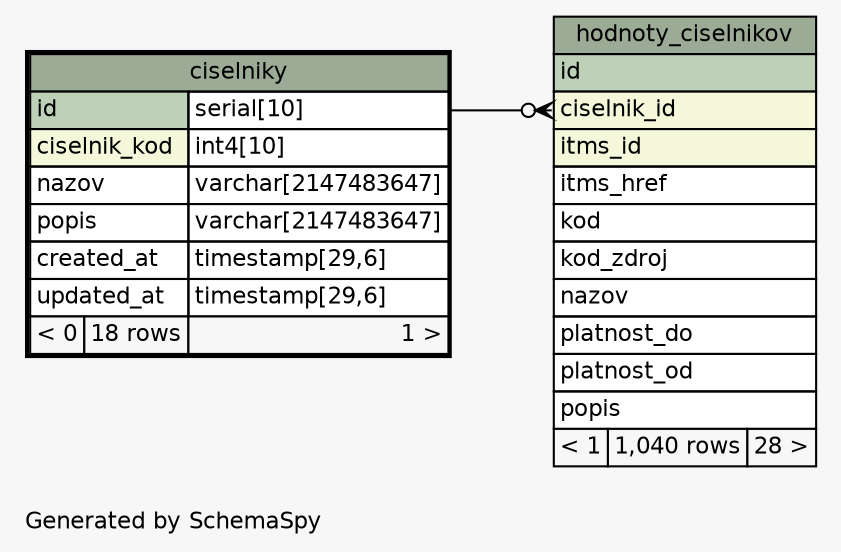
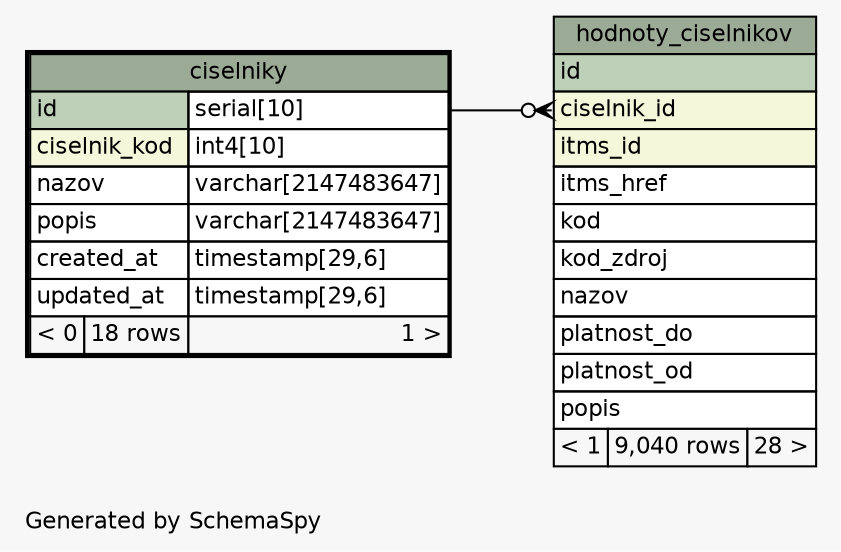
  digraph {
    bgcolor="#f7f7f7"
    fontname=Helvetica
    fontsize=11
    label="\nGenerated by SchemaSpy"
    labeljust=l
    nodesep=0.18
    rankdir=RL
    ranksep=0.46
    node [fontname=Helvetica fontsize=11 shape=plaintext]
-   n1 [label=<     <TABLE BORDER="0" CELLBORDER="1" CELLSPACING="0" BGCOLOR="#ffffff">       <TR><TD COLSPAN="3" BGCOLOR="#9bab96" ALIGN="CENTER">hodnoty_ciselnikov</TD></TR>       <TR><TD PORT="id" COLSPAN="3" BGCOLOR="#bed1b8" ALIGN="LEFT">id</TD></TR>       <TR><TD PORT="ciselnik_id" COLSPAN="3" BGCOLOR="#f4f7da" ALIGN="LEFT">ciselnik_id</TD></TR>       <TR><TD PORT="itms_id" COLSPAN="3" BGCOLOR="#f4f7da" ALIGN="LEFT">itms_id</TD></TR>       <TR><TD PORT="itms_href" COLSPAN="3" ALIGN="LEFT">itms_href</TD></TR>       <TR><TD PORT="kod" COLSPAN="3" ALIGN="LEFT">kod</TD></TR>       <TR><TD PORT="kod_zdroj" COLSPAN="3" ALIGN="LEFT">kod_zdroj</TD></TR>       <TR><TD PORT="nazov" COLSPAN="3" ALIGN="LEFT">nazov</TD></TR>       <TR><TD PORT="platnost_do" COLSPAN="3" ALIGN="LEFT">platnost_do</TD></TR>       <TR><TD PORT="platnost_od" COLSPAN="3" ALIGN="LEFT">platnost_od</TD></TR>       <TR><TD PORT="popis" COLSPAN="3" ALIGN="LEFT">popis</TD></TR>       <TR><TD ALIGN="LEFT" BGCOLOR="#f7f7f7">&lt; 1</TD><TD ALIGN="RIGHT" BGCOLOR="#f7f7f7">1,040 rows</TD><TD ALIGN="RIGHT" BGCOLOR="#f7f7f7">28 &gt;</TD></TR>     </TABLE>>]
+   n1 [label=<     <TABLE BORDER="0" CELLBORDER="1" CELLSPACING="0" BGCOLOR="#ffffff">       <TR><TD COLSPAN="3" BGCOLOR="#9bab96" ALIGN="CENTER">hodnoty_ciselnikov</TD></TR>       <TR><TD PORT="id" COLSPAN="3" BGCOLOR="#bed1b8" ALIGN="LEFT">id</TD></TR>       <TR><TD PORT="ciselnik_id" COLSPAN="3" BGCOLOR="#f4f7da" ALIGN="LEFT">ciselnik_id</TD></TR>       <TR><TD PORT="itms_id" COLSPAN="3" BGCOLOR="#f4f7da" ALIGN="LEFT">itms_id</TD></TR>       <TR><TD PORT="itms_href" COLSPAN="3" ALIGN="LEFT">itms_href</TD></TR>       <TR><TD PORT="kod" COLSPAN="3" ALIGN="LEFT">kod</TD></TR>       <TR><TD PORT="kod_zdroj" COLSPAN="3" ALIGN="LEFT">kod_zdroj</TD></TR>       <TR><TD PORT="nazov" COLSPAN="3" ALIGN="LEFT">nazov</TD></TR>       <TR><TD PORT="platnost_do" COLSPAN="3" ALIGN="LEFT">platnost_do</TD></TR>       <TR><TD PORT="platnost_od" COLSPAN="3" ALIGN="LEFT">platnost_od</TD></TR>       <TR><TD PORT="popis" COLSPAN="3" ALIGN="LEFT">popis</TD></TR>       <TR><TD ALIGN="LEFT" BGCOLOR="#f7f7f7">&lt; 1</TD><TD ALIGN="RIGHT" BGCOLOR="#f7f7f7">9,040 rows</TD><TD ALIGN="RIGHT" BGCOLOR="#f7f7f7">28 &gt;</TD></TR>     </TABLE>>]
    n2 [label=<     <TABLE BORDER="2" CELLBORDER="1" CELLSPACING="0" BGCOLOR="#ffffff">       <TR><TD COLSPAN="3" BGCOLOR="#9bab96" ALIGN="CENTER">ciselniky</TD></TR>       <TR><TD PORT="id" COLSPAN="2" BGCOLOR="#bed1b8" ALIGN="LEFT">id</TD><TD PORT="id.type" ALIGN="LEFT">serial[10]</TD></TR>       <TR><TD PORT="ciselnik_kod" COLSPAN="2" BGCOLOR="#f4f7da" ALIGN="LEFT">ciselnik_kod</TD><TD PORT="ciselnik_kod.type" ALIGN="LEFT">int4[10]</TD></TR>       <TR><TD PORT="nazov" COLSPAN="2" ALIGN="LEFT">nazov</TD><TD PORT="nazov.type" ALIGN="LEFT">varchar[2147483647]</TD></TR>       <TR><TD PORT="popis" COLSPAN="2" ALIGN="LEFT">popis</TD><TD PORT="popis.type" ALIGN="LEFT">varchar[2147483647]</TD></TR>       <TR><TD PORT="created_at" COLSPAN="2" ALIGN="LEFT">created_at</TD><TD PORT="created_at.type" ALIGN="LEFT">timestamp[29,6]</TD></TR>       <TR><TD PORT="updated_at" COLSPAN="2" ALIGN="LEFT">updated_at</TD><TD PORT="updated_at.type" ALIGN="LEFT">timestamp[29,6]</TD></TR>       <TR><TD ALIGN="LEFT" BGCOLOR="#f7f7f7">&lt; 0</TD><TD ALIGN="RIGHT" BGCOLOR="#f7f7f7">18 rows</TD><TD ALIGN="RIGHT" BGCOLOR="#f7f7f7">1 &gt;</TD></TR>     </TABLE>>]
    n1 -> n2 [arrowhead=none arrowsize=0.8 arrowtail=crowodot dir=back headport="id.type:e" tailport="ciselnik_id:w"]
  }
